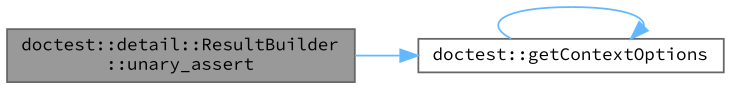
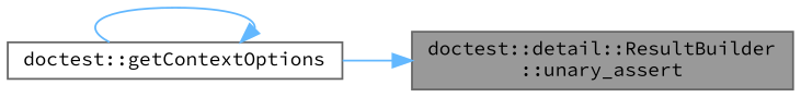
  digraph {
    rankdir=LR
    fontname="Source Code Pro"
    node [fontname="Source Code Pro" fontsize=10 shape=box style=filled]
    edge [color=steelblue1 fontname="Source Code Pro" fontsize=10 labelfontname=Helvetica labelfontsize=10 style=solid]
    n1 [color=gray40 fillcolor=grey60 fontcolor=black height=0.2 label="doctest::detail::ResultBuilder\l::unary_assert" width=0.4]
    n2 [color=grey40 fillcolor=white height=0.2 label="doctest::getContextOptions" width=0.4]
-   n1 -> n2
+   n2 -> n1
    n2 -> n2
  }
